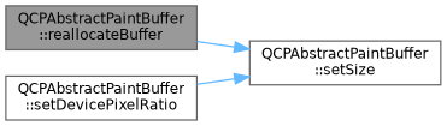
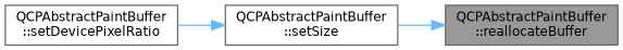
  digraph {
    rankdir=RL
    node [color=grey40 fillcolor=white fontname=Helvetica fontsize=10 shape=box style=filled]
    edge [color=steelblue1 dir=back fontname=Helvetica fontsize=10 labelfontname=Helvetica labelfontsize=10 style=solid]
    n1 [color=gray40 fillcolor=grey60 fontcolor=black height=0.2 label="QCPAbstractPaintBuffer\l::reallocateBuffer" width=0.4]
    n2 [height=0.2 label="QCPAbstractPaintBuffer\l::setSize" width=0.4]
    n3 [height=0.2 label="QCPAbstractPaintBuffer\l::setDevicePixelRatio" width=0.4]
-   n2 -> n1
+   n1 -> n2
    n2 -> n3
  }
